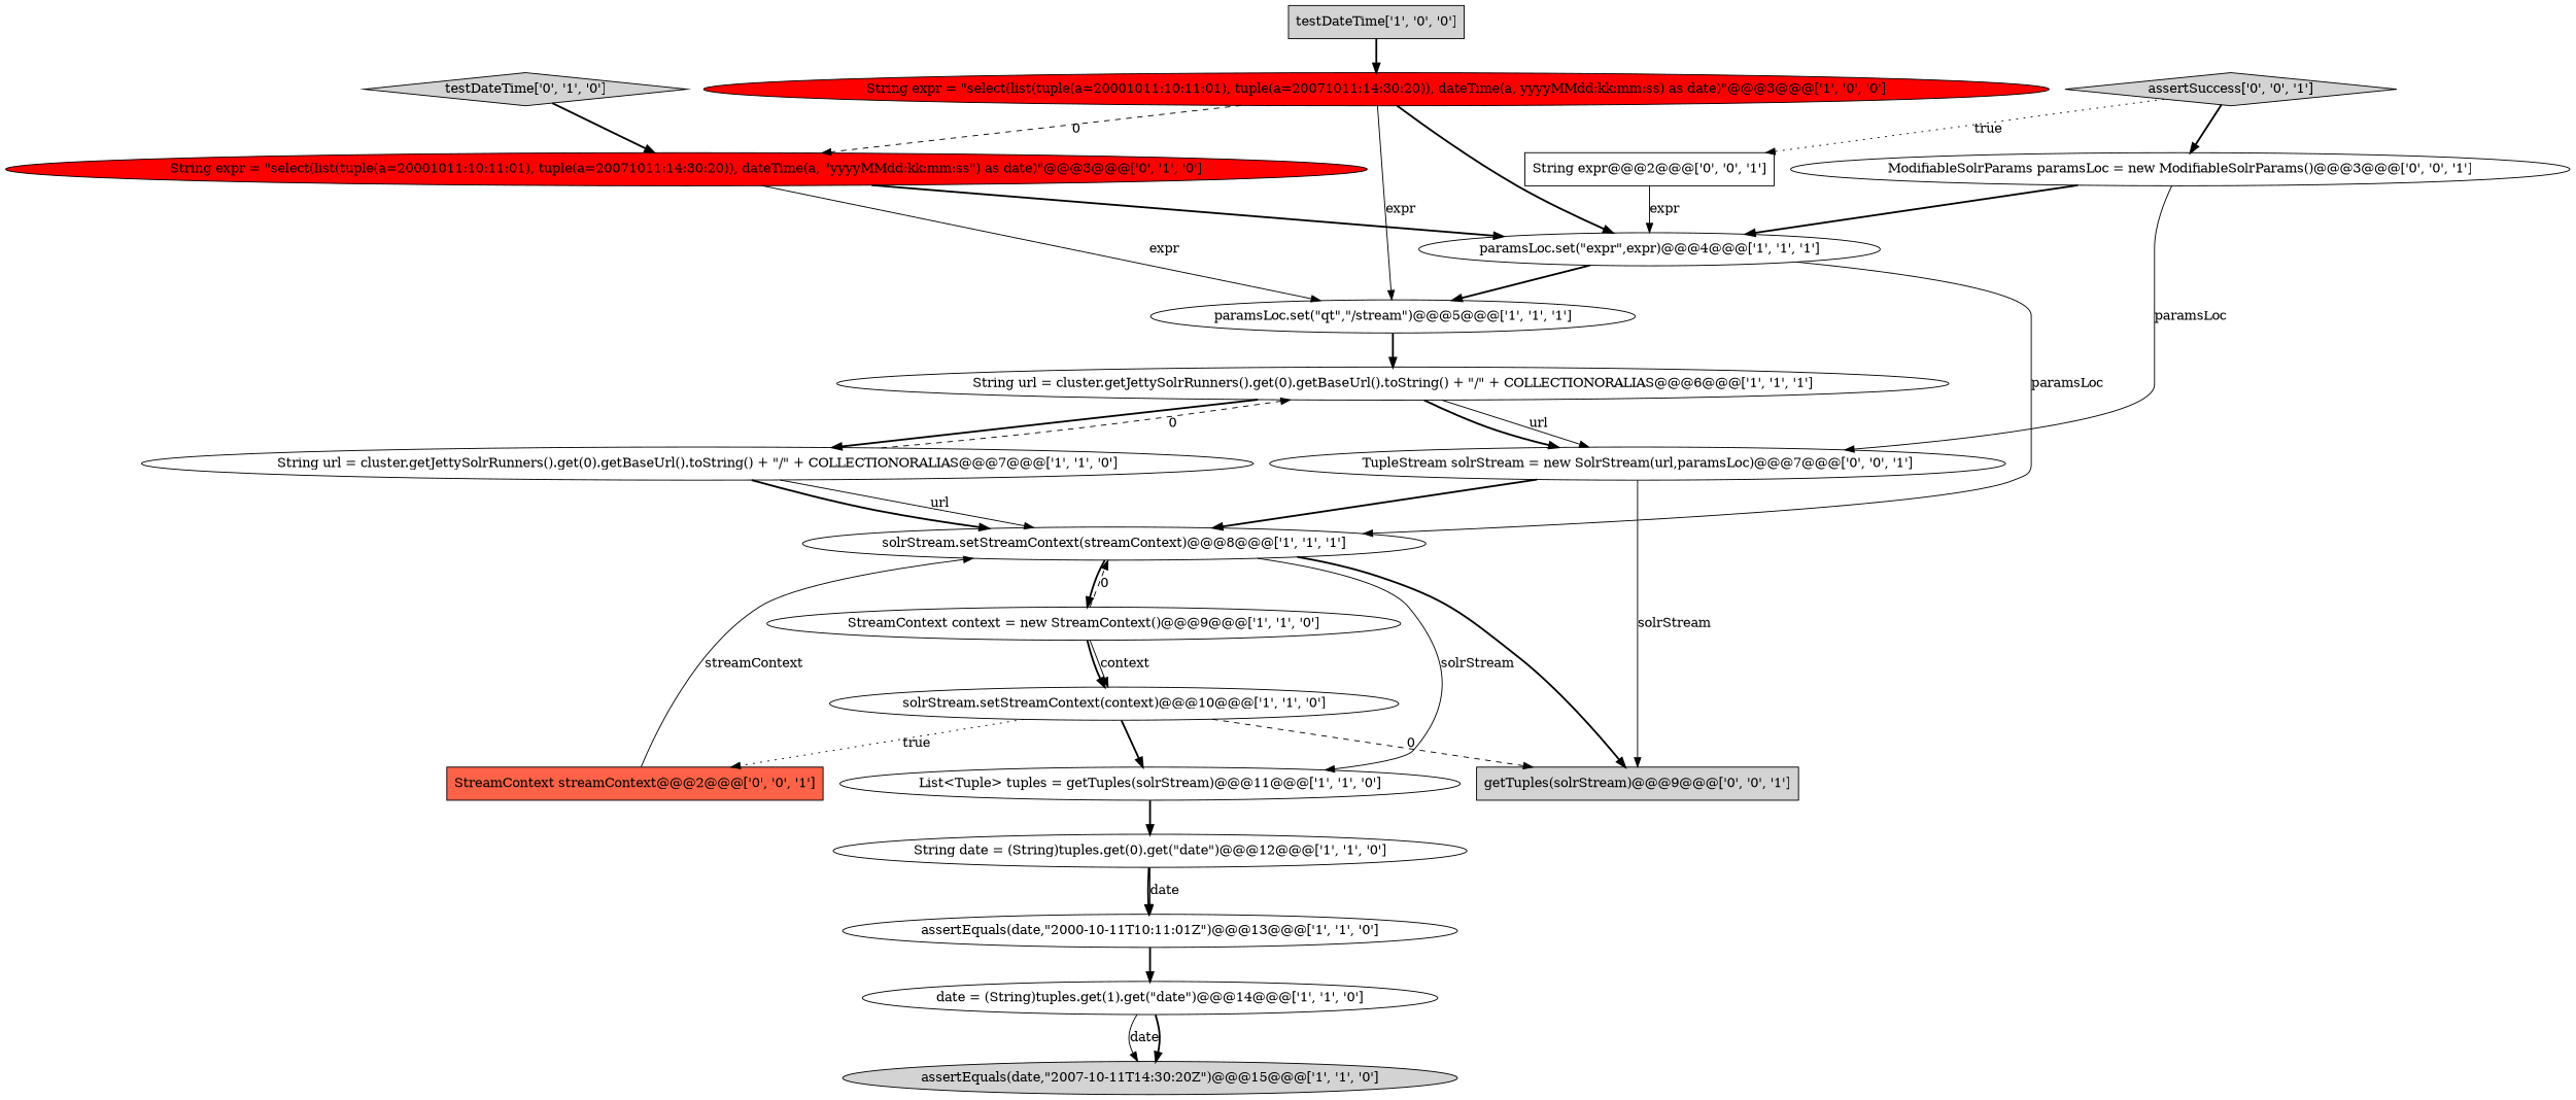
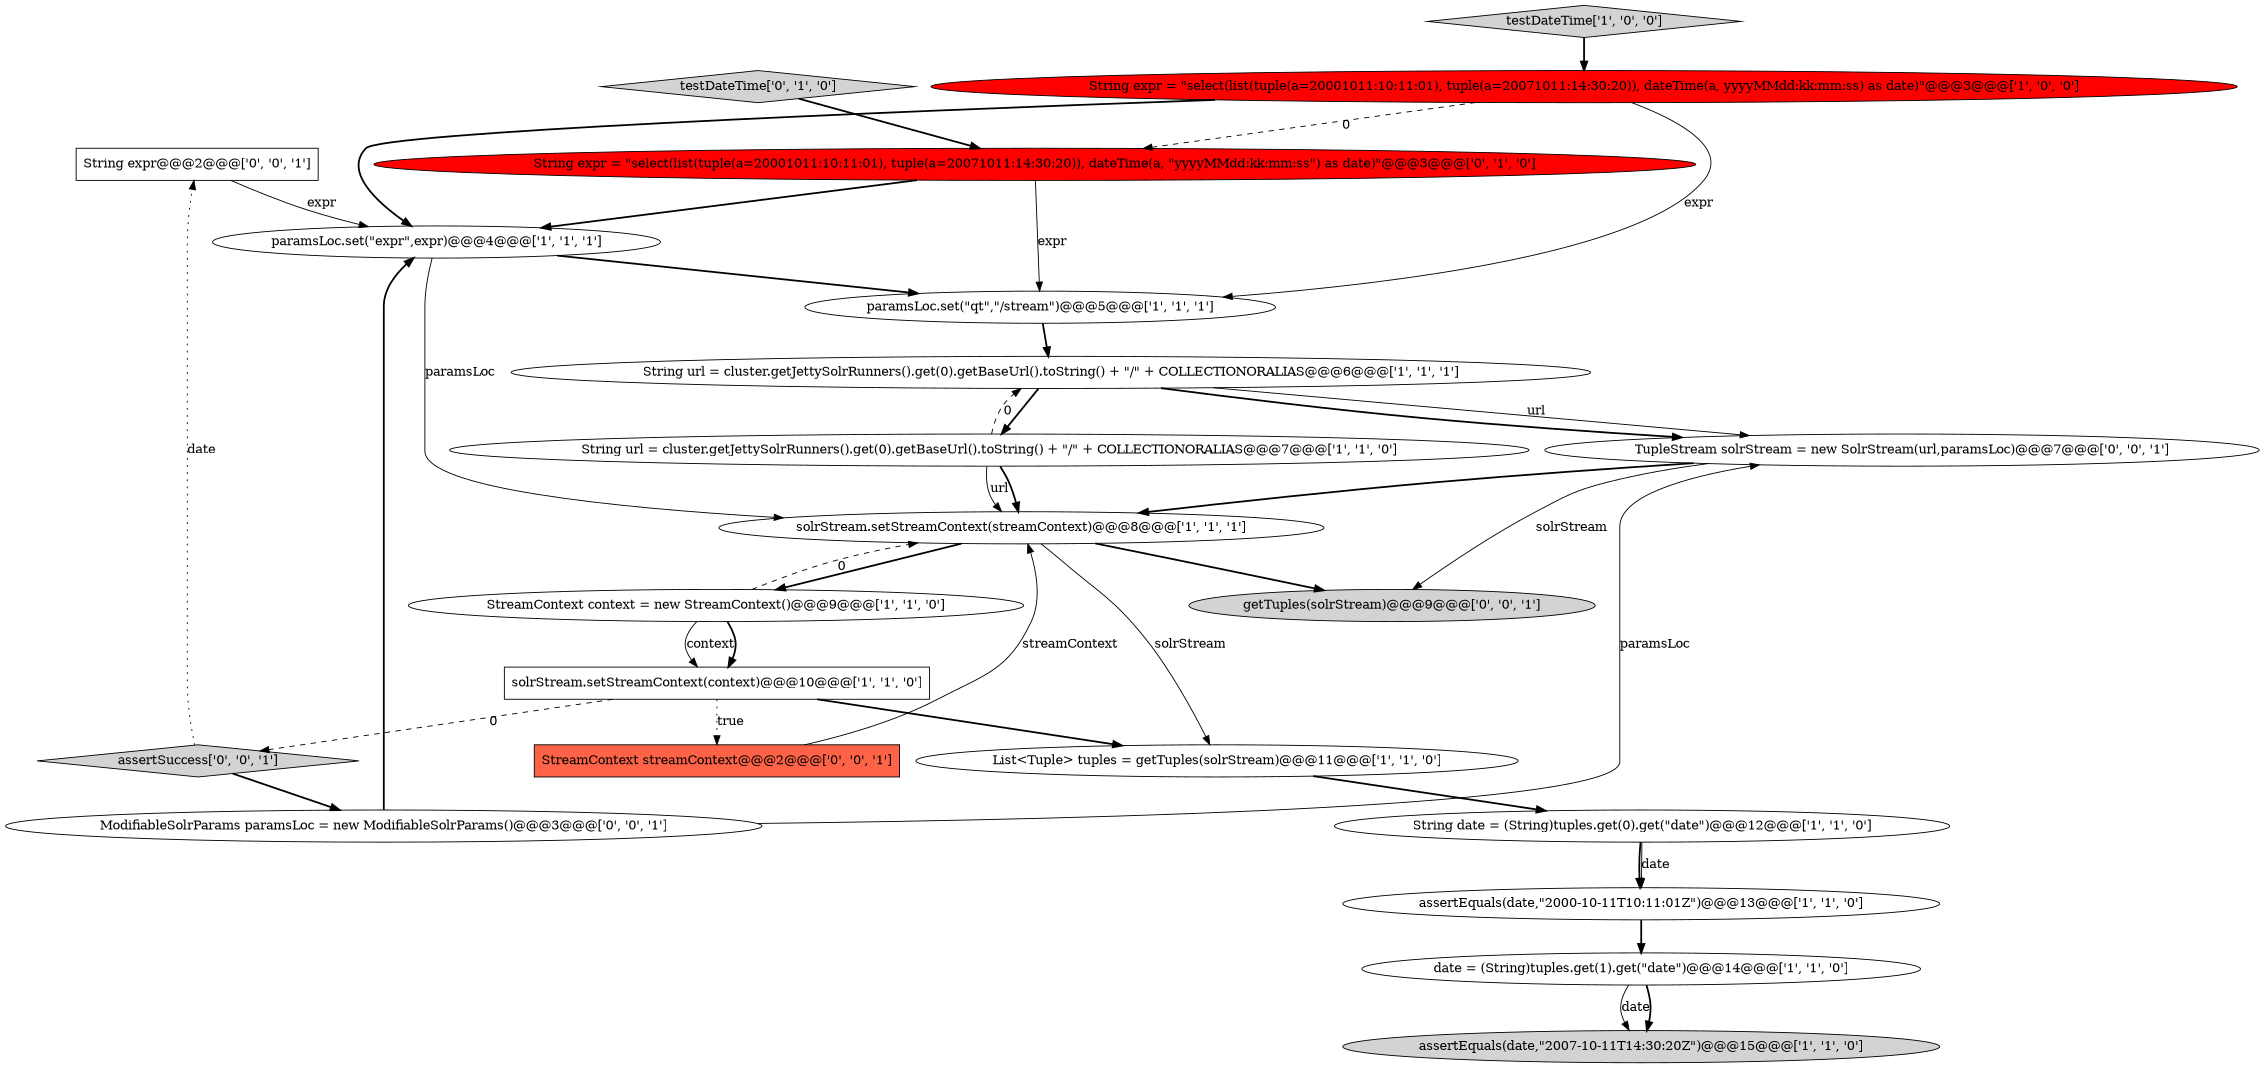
  digraph {
    node [fillcolor=white shape=ellipse style=filled]
    edge [style=bold]
    n1 [label="String expr@@@2@@@['0', '0', '1']" shape=box]
    n2 [label="paramsLoc.set(\"expr\",expr)@@@4@@@['1', '1', '1']"]
    n3 [label="paramsLoc.set(\"qt\",\"/stream\")@@@5@@@['1', '1', '1']"]
    n4 [label="solrStream.setStreamContext(streamContext)@@@8@@@['1', '1', '1']"]
    n5 [fillcolor=red label="String expr = \"select(list(tuple(a=20001011:10:11:01), tuple(a=20071011:14:30:20)), dateTime(a, yyyyMMdd:kk:mm:ss) as date)\"@@@3@@@['1', '0', '0']"]
    n6 [fillcolor=red label="String expr = \"select(list(tuple(a=20001011:10:11:01), tuple(a=20071011:14:30:20)), dateTime(a, \"yyyyMMdd:kk:mm:ss\") as date)\"@@@3@@@['0', '1', '0']"]
    n7 [label="String url = cluster.getJettySolrRunners().get(0).getBaseUrl().toString() + \"/\" + COLLECTIONORALIAS@@@6@@@['1', '1', '1']"]
    n8 [label="date = (String)tuples.get(1).get(\"date\")@@@14@@@['1', '1', '0']"]
    n9 [fillcolor=lightgray label="assertEquals(date,\"2007-10-11T14:30:20Z\")@@@15@@@['1', '1', '0']"]
    n10 [label="String date = (String)tuples.get(0).get(\"date\")@@@12@@@['1', '1', '0']"]
    n11 [label="assertEquals(date,\"2000-10-11T10:11:01Z\")@@@13@@@['1', '1', '0']"]
    n12 [fillcolor=lightgray label="assertSuccess['0', '0', '1']" shape=diamond]
    n13 [label="ModifiableSolrParams paramsLoc = new ModifiableSolrParams()@@@3@@@['0', '0', '1']"]
    n14 [label="TupleStream solrStream = new SolrStream(url,paramsLoc)@@@7@@@['0', '0', '1']"]
    n15 [fillcolor=tomato label="StreamContext streamContext@@@2@@@['0', '0', '1']" shape=box]
-   n16 [fillcolor=lightgray label="getTuples(solrStream)@@@9@@@['0', '0', '1']" shape=box]
+   n16 [fillcolor=lightgray label="getTuples(solrStream)@@@9@@@['0', '0', '1']"]
    n17 [label="String url = cluster.getJettySolrRunners().get(0).getBaseUrl().toString() + \"/\" + COLLECTIONORALIAS@@@7@@@['1', '1', '0']"]
    n18 [label="StreamContext context = new StreamContext()@@@9@@@['1', '1', '0']"]
    n19 [label="List<Tuple> tuples = getTuples(solrStream)@@@11@@@['1', '1', '0']"]
-   n20 [fillcolor=lightgray label="testDateTime['1', '0', '0']" shape=box]
-   n21 [label="solrStream.setStreamContext(context)@@@10@@@['1', '1', '0']"]
+   n20 [fillcolor=lightgray label="testDateTime['1', '0', '0']" shape=diamond]
+   n21 [label="solrStream.setStreamContext(context)@@@10@@@['1', '1', '0']" shape=box]
    n22 [fillcolor=lightgray label="testDateTime['0', '1', '0']" shape=diamond]
    n1 -> n2 [label=expr style=solid]
    n2 -> n3
    n2 -> n4 [label=paramsLoc style=solid]
    n3 -> n7
    n4 -> n16
    n4 -> n18
    n4 -> n19 [label=solrStream style=solid]
    n5 -> n2
    n5 -> n3 [label=expr style=solid]
    n5 -> n6 [label=0 style=dashed]
    n6 -> n2
    n6 -> n3 [label=expr style=solid]
    n7 -> n14 [label=url style=solid]
    n7 -> n14
    n7 -> n17
    n8 -> n9 [label=date style=solid]
    n8 -> n9
    n10 -> n11
    n10 -> n11 [label=date style=solid]
    n11 -> n8
-   n12 -> n1 [label=true style=dotted]
+   n12 -> n1 [label=date style=dotted]
    n12 -> n13
    n13 -> n2
    n13 -> n14 [label=paramsLoc style=solid]
    n14 -> n4
    n14 -> n16 [label=solrStream style=solid]
    n15 -> n4 [label=streamContext style=solid]
    n17 -> n4 [label=url style=solid]
    n17 -> n4
    n17 -> n7 [label=0 style=dashed]
    n18 -> n4 [label=0 style=dashed]
    n18 -> n21 [label=context style=solid]
    n18 -> n21
    n19 -> n10
    n20 -> n5
    n21 -> n15 [label=true style=dotted]
-   n21 -> n16 [label=0 style=dashed]
+   n21 -> n12 [label=0 style=dashed]
    n21 -> n19
    n22 -> n6
  }
